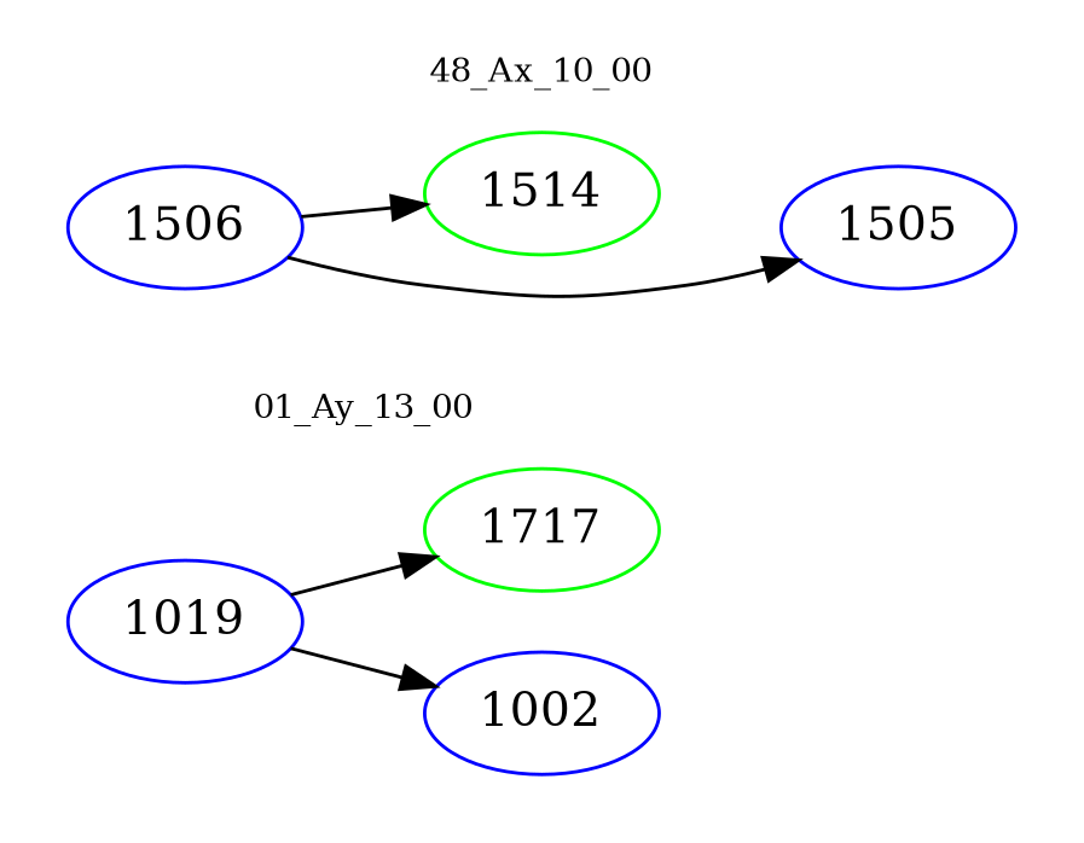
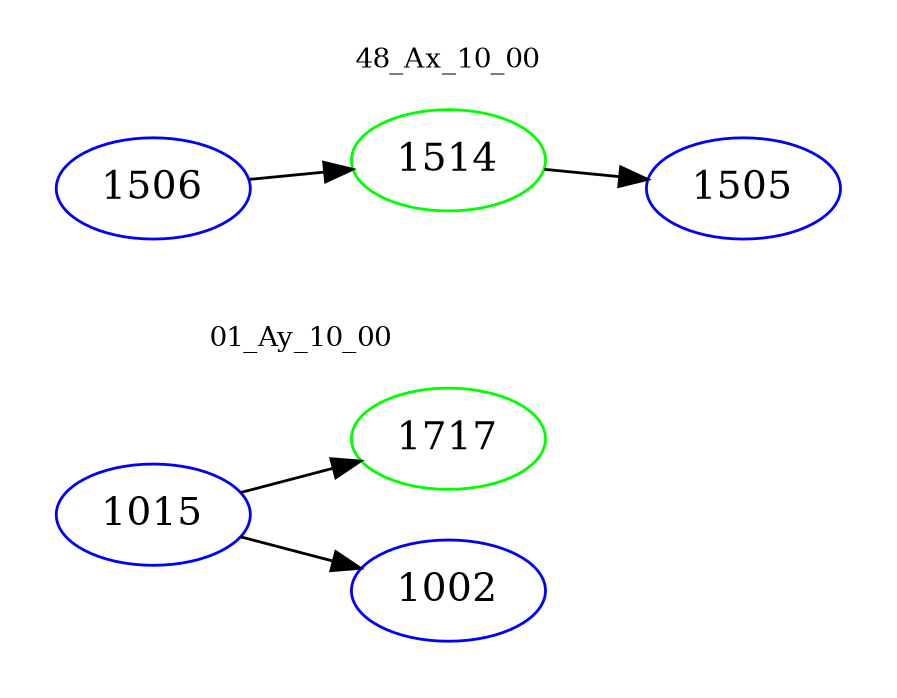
  digraph {
    fontname="DejaVu Serif"
    rankdir=LR
    node [color=blue fontname="DejaVu Serif"]
    edge [color=black fontname="DejaVu Serif"]
-   n1 [label=1019]
+   n1 [label=1015]
    n2 [label=1002]
    n3 [color=green label=1717]
    n4 [label=1506]
    n5 [label=1505]
    n6 [color=green label=1514]
    subgraph cluster_1 {
      color=white
      fontsize=10
-     label="01_Ay_13_00"
+     label="01_Ay_10_00"
      n1
      n2
      n3
    }
    subgraph cluster_2 {
      color=white
      fontsize=10
      label="48_Ax_10_00"
      n4
      n5
      n6
    }
    n1 -> n2
    n1 -> n3
-   n4 -> n5
+   n6 -> n5
    n4 -> n6
  }
